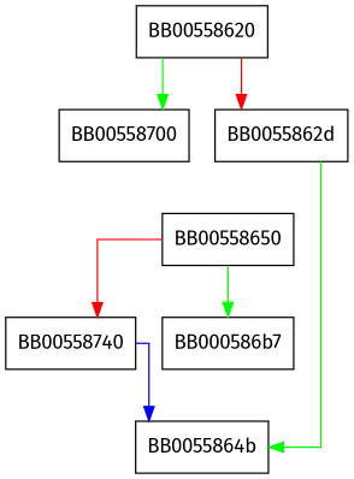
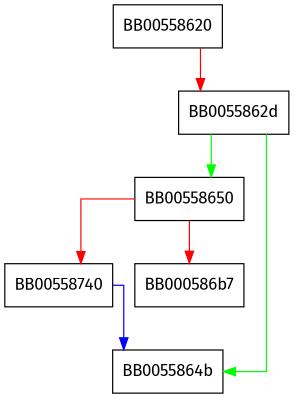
  digraph {
    fontname="Fira Sans"
    splines=ortho
    node [fontname="Fira Sans" shape=box]
    edge [color=green fontname="Fira Sans"]
    BB00558620
-   BB00558700
    BB0055862d
    BB00558650
    BB0055864b
    BB00558740
    n7 [label=BB000586b7]
-   BB00558620 -> BB00558700
    BB00558620 -> BB0055862d [color=red]
+   BB0055862d -> BB00558650
    BB0055862d -> BB0055864b
    BB00558650 -> BB00558740 [color=red]
-   BB00558650 -> n7
+   BB00558650 -> n7 [color=red]
    BB00558740 -> BB0055864b [color=blue]
  }
